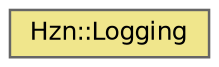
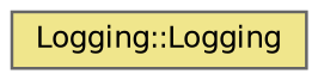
  digraph {
    rankdir=LR
-   n1 [color=grey40 fillcolor=khaki fontname=Helvetica fontsize=10 height=0.2 label="Hzn::Logging" shape=box style=filled width=0.4]
+   n1 [color=grey40 fillcolor=khaki fontname=Helvetica fontsize=10 height=0.2 label="Logging::Logging" shape=box style=filled width=0.4]
  }
